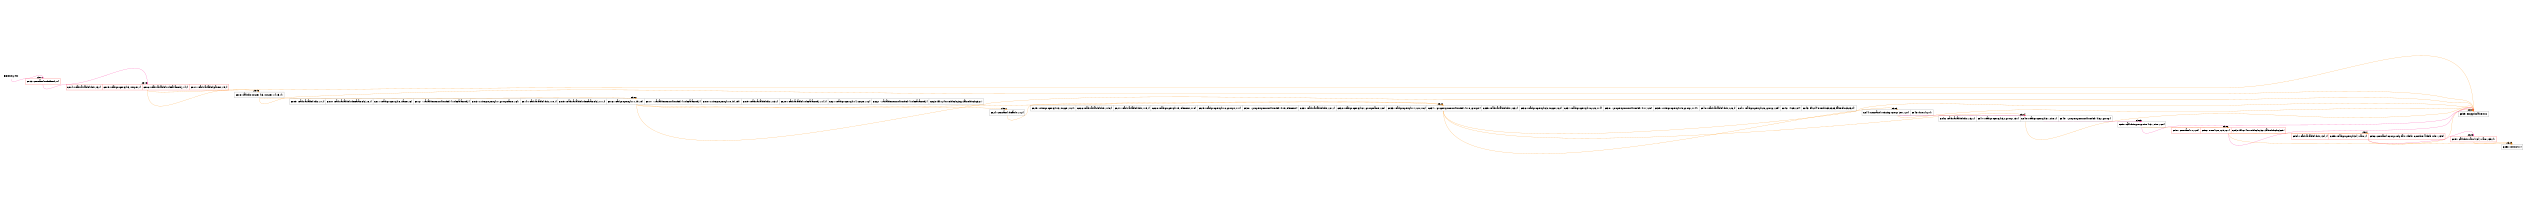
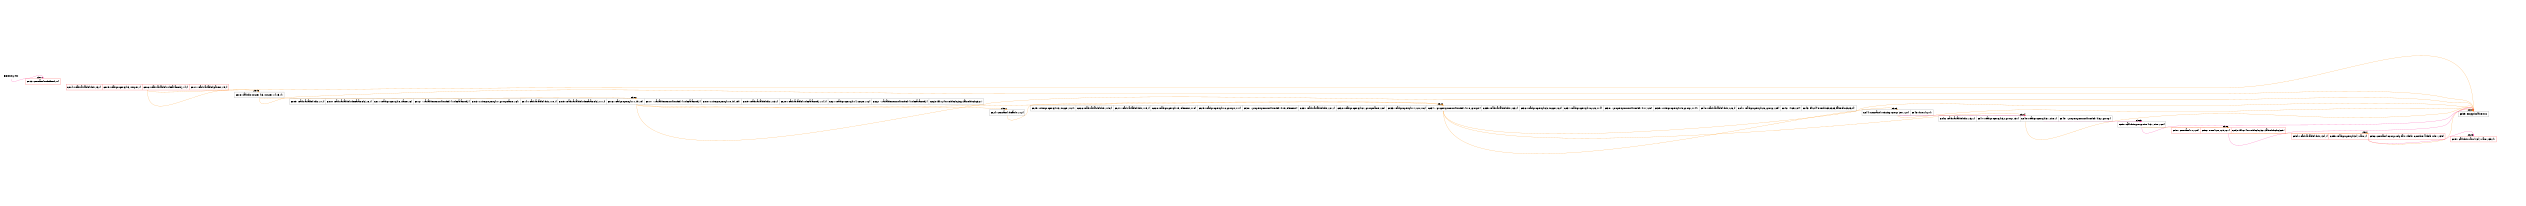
  digraph {
    rankdir=LR
    node [color=gray40 shape=record]
    edge [color=darkorange headport=n tailport=s]
    n1 [color=red label=BB_entry490 shape=none]
    n2 [color=red label="{6803: constant[undefined,v1]}"]
    n3 [color=red label="{6804: read-variable['this',v3,-]|6805: read-property[v3,'_super',-]|6806: read-variable['ruleParamObj',v4,-]|6807: read-variable['parent',v5,-]}"]
    n4 [label="{6808: call-this._super [v3,'_super',v4,v5,-]*}"]
    n5 [label="{6859: exceptional-return}"]
    n6 [label="{6809: read-variable['this',v7,-]|6810: read-variable['ruleParamObj',v8,-]|6811: read-property[v8,'name',v6]|6812: \<variable-non-null-undef\>['ruleParamObj']|6813: write-property[v7,'groupName',v6]*|6814: read-variable['this',v10,-]|6815: read-variable['ruleParamObj',v11,-]|6816: read-property[v11,'id',v9]|6817: \<variable-non-null-undef\>['ruleParamObj']|6818: write-property[v10,'id',v9]*|6819: read-variable['this',v13,-]|6820: read-variable['ruleParamObj',v14,-]|6821: read-property[v14,'scope',v12]|6822: \<variable-non-null-undef\>['ruleParamObj']|6823: if[v12](true-block:2322,false-block:2321)}"]
    n7 [label="{6825: write-property[v13,'scope',v12]*|6826: read-variable['this',v15,-]|6827: read-variable['this',v19,-]|6828: read-property[v19,'element',v18]|6829: read-property[v18,'groups',v17]|6830: \<property-non-null-undef\>[v19,'element']|6831: read-variable['this',v21,-]|6832: read-property[v21,'groupName',v20]|6833: read-property[v17,v20,v16]|6834: \<property-non-null-undef\>[v18,'groups']|6835: read-variable['this',v23,-]|6836: read-property[v23,'scope',v22]|6837: read-property[v16,v22,v14]|6838: \<property-non-null-undef\>[v17,v20]|6839: write-property[v15,'group',v14]*|6840: read-variable['this',v26,-]|6841: read-property[v26,'group',v25]|6842: ![v25,v24]|6843: if[v24](true-block:2323,false-block:2324)}"]
    n8 [label="{6824: constant[\"default\",v12]}"]
    n9 [label="{6844: constant[\"Missing Group Set\",v27]|6845: throw[v27]*}"]
    n10 [label="{6846: read-variable['this',v32,-]|6847: read-property[v32,'group',v31]|6848: read-property[v31,'size',-]|6849: \<property-non-null-undef\>[v32,'group']}"]
    n11 [label="{6850: call-this.group.size [v31,'size',v28]}"]
    n12 [color=red label="{6851: constant[1.0,v29]|6852: ===[v28,v29,v27]|6853: if[v27](true-block:2327,false-block:2329)}"]
    n13 [color=red label="{6854: read-variable['this',v34,-]|6855: read-property[v34,'warn',-]|6856: constant[\"Group only has 1 field. Consider a field rule.\",v35]}"]
-   n14 [label="{6858: return[v1]}"]
    n15 [color=red label="{6857: call-this.warn [v34,'warn',v35,-]*}"]
    n1 -> n2 [color=deeppink headlabel="    2317"]
-   n2 -> n3 [color=deeppink headlabel="      2318"]
    n3 -> n4 [headlabel="      2319"]
    n3 -> n5 [headlabel="      2330"]
    n4 -> n5
    n4 -> n6 [headlabel="      2320"]
    n6 -> n5
    n6 -> n7 [headlabel="      2322"]
    n6 -> n8 [headlabel="      2321"]
    n7 -> n5
    n7 -> n9 [headlabel="      2323"]
    n7 -> n10 [headlabel="      2324"]
    n8 -> n7
    n9 -> n5
    n9 -> n10 [color=deeppink]
    n10 -> n5
    n10 -> n11 [color=deeppink headlabel="      2325"]
    n11 -> n5 [color=deeppink]
    n11 -> n12 [headlabel="      2326"]
    n12 -> n5 [color=deeppink]
    n12 -> n13 [headlabel="      2327"]
-   n12 -> n14 [headlabel="      2329"]
    n13 -> n5
    n13 -> n15 [color=deeppink headlabel="      2328"]
-   n15 -> n14
  }
